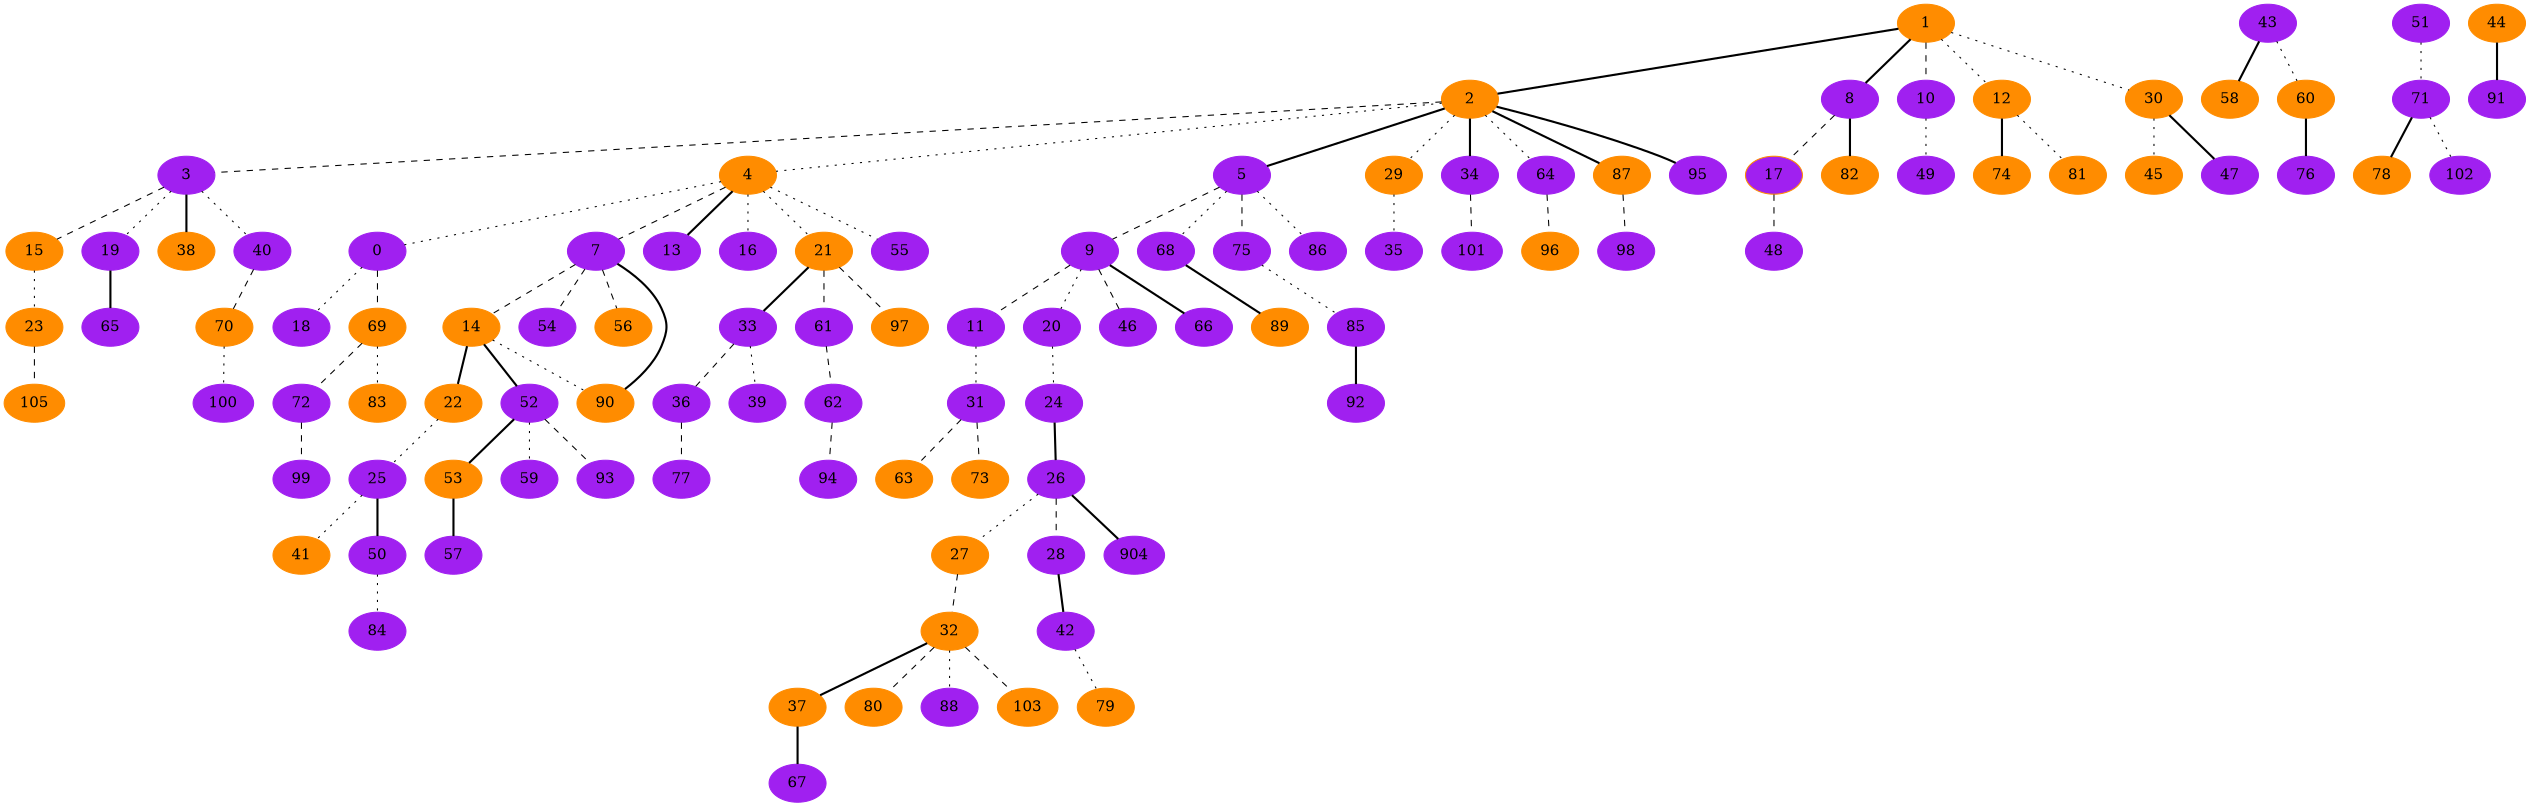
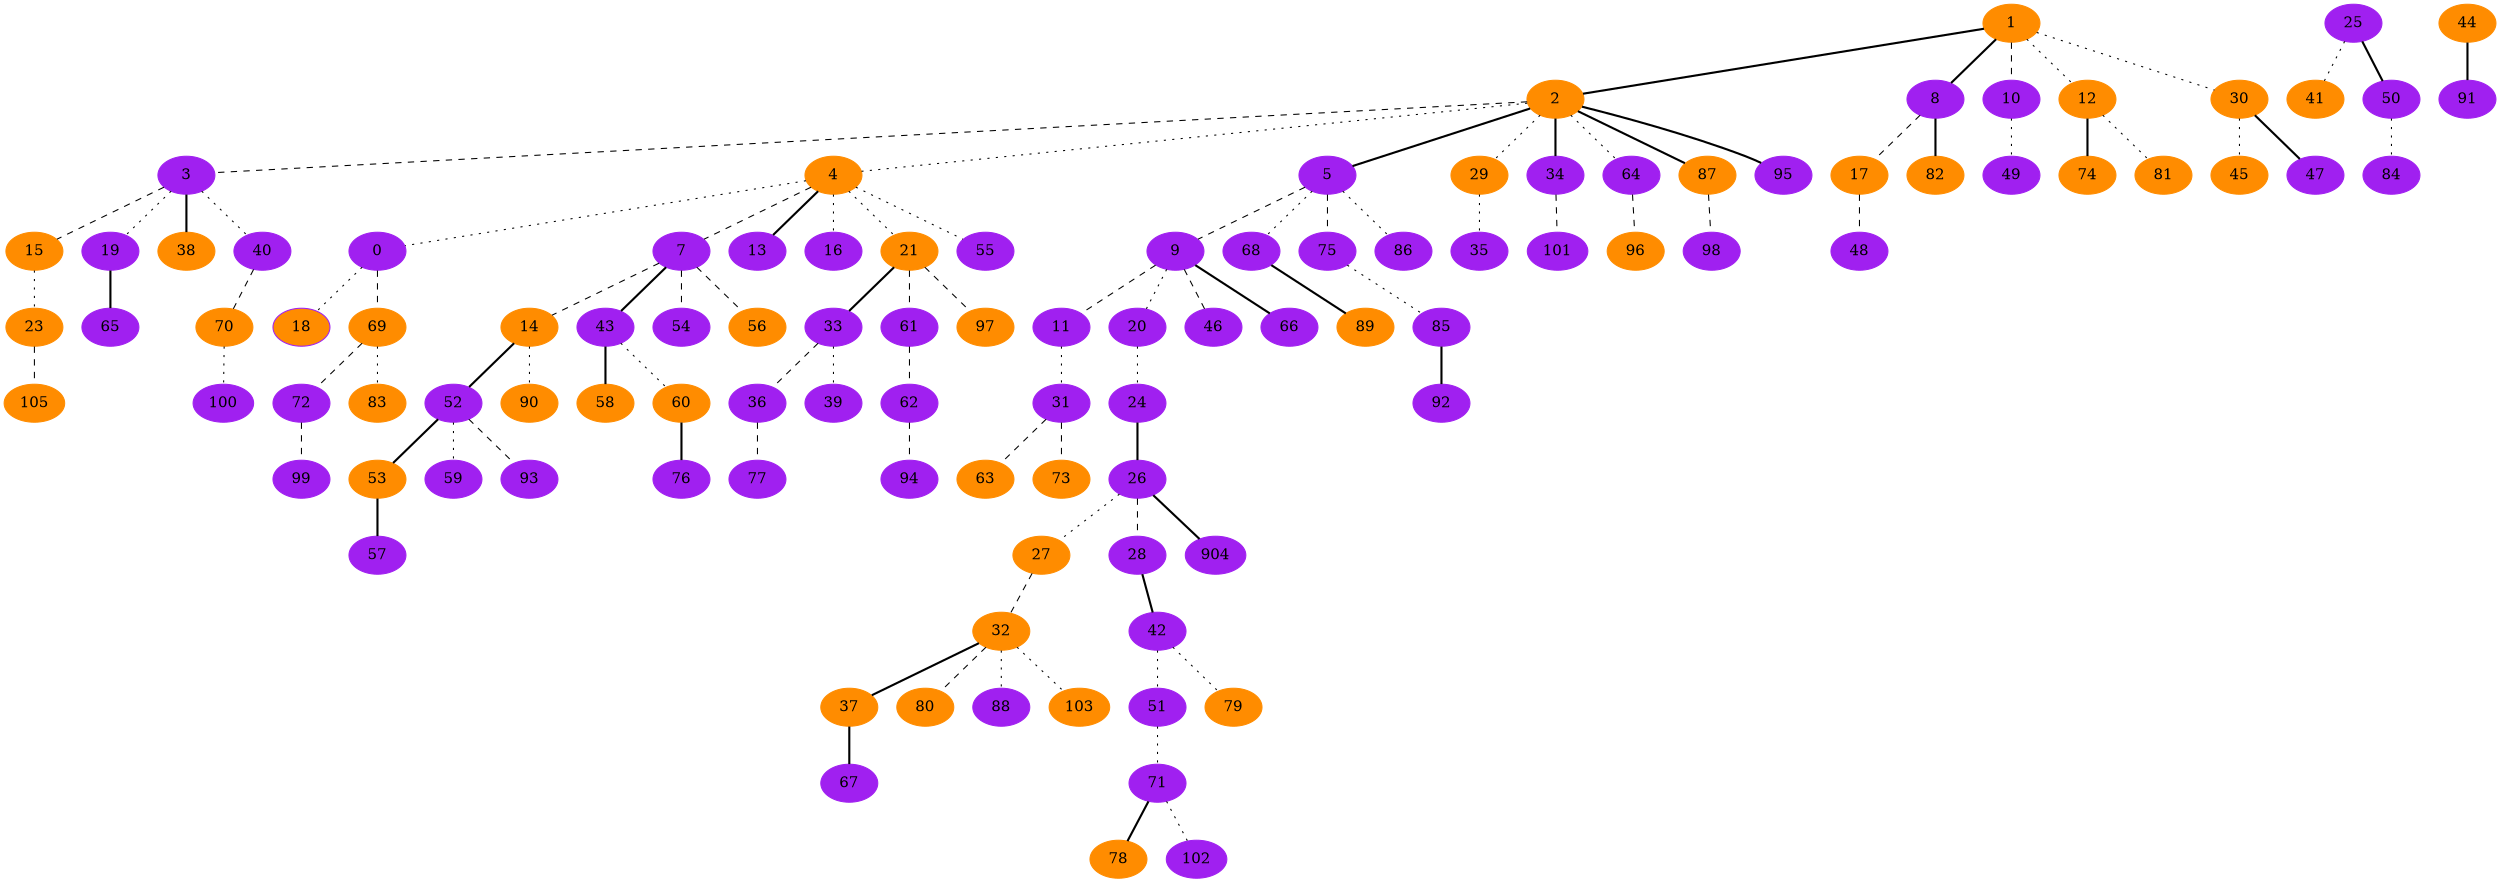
  graph {
    node [color=purple style=filled]
    edge [style=dotted]
    1 [color=darkorange]
    2 [color=darkorange]
    8
    10
    12 [color=darkorange]
    30 [color=darkorange]
    3
    4 [color=darkorange]
    5
    29 [color=darkorange]
    34
    64
    87 [color=darkorange]
    95
-   17 [color=darkorange fillcolor=purple]
+   17 [color=darkorange]
    82 [color=darkorange]
    49
    74 [color=darkorange]
    81 [color=darkorange]
    45 [color=darkorange]
    47
    15 [color=darkorange]
    19
    38 [color=darkorange]
    40
    n26 [label=0]
    7
    13
    16
    21 [color=darkorange]
    55
    9
    68
    75
    86
    35
    101
    96 [color=darkorange]
    98
    23 [color=darkorange]
    65
    70 [color=darkorange]
-   18
+   18 [fillcolor=darkorange]
    69 [color=darkorange]
    14 [color=darkorange]
    43
    54
    56 [color=darkorange]
    33
    61
    97 [color=darkorange]
    11
    20
    46
    66
    89 [color=darkorange]
    85
    72
    83 [color=darkorange]
-   22 [color=darkorange]
    52
    90 [color=darkorange]
    58 [color=darkorange]
    60 [color=darkorange]
    48
    31
    24
    63 [color=darkorange]
    73 [color=darkorange]
    25
    53 [color=darkorange]
    59
    93
    105 [color=darkorange]
    26
    36
    39
    62
    41 [color=darkorange]
    50
    27 [color=darkorange]
    28
    n83 [label=904]
    84
    32 [color=darkorange]
    42
    37 [color=darkorange]
    80 [color=darkorange]
    88
    103 [color=darkorange]
    51
    79 [color=darkorange]
    67
    77
    44 [color=darkorange]
    91
    100
    71
    76
    78 [color=darkorange]
    102
    57
    94
    99
    92
    1 -- 2 [style=bold]
    1 -- 8 [style=bold]
    1 -- 10 [style=dashed]
    1 -- 12
    1 -- 30
    2 -- 3 [style=dashed]
    2 -- 4
    2 -- 5 [style=bold]
    2 -- 29
    2 -- 34 [style=bold]
    2 -- 64
    2 -- 87 [style=bold]
    2 -- 95 [style=bold]
    8 -- 17 [style=dashed]
    8 -- 82 [style=bold]
    10 -- 49
    12 -- 74 [style=bold]
    12 -- 81
    30 -- 45
    30 -- 47 [style=bold]
    3 -- 15 [style=dashed]
    3 -- 19
    3 -- 38 [style=bold]
    3 -- 40
    4 -- n26
    4 -- 7 [style=dashed]
    4 -- 13 [style=bold]
    4 -- 16
    4 -- 21
    4 -- 55
    5 -- 9 [style=dashed]
    5 -- 68
    5 -- 75 [style=dashed]
    5 -- 86
    29 -- 35
    34 -- 101 [style=dashed]
    64 -- 96 [style=dashed]
    87 -- 98 [style=dashed]
    17 -- 48 [style=dashed]
    15 -- 23
    19 -- 65 [style=bold]
    40 -- 70 [style=dashed]
    n26 -- 18
    n26 -- 69 [style=dashed]
    7 -- 14 [style=dashed]
-   7 -- 90 [style=bold]
+   7 -- 43 [style=bold]
    7 -- 54 [style=dashed]
    7 -- 56 [style=dashed]
    21 -- 33 [style=bold]
    21 -- 61 [style=dashed]
    21 -- 97 [style=dashed]
    9 -- 11 [style=dashed]
    9 -- 20
    9 -- 46 [style=dashed]
    9 -- 66 [style=bold]
    68 -- 89 [style=bold]
    75 -- 85
    23 -- 105 [style=dashed]
    70 -- 100
    69 -- 72 [style=dashed]
    69 -- 83
-   14 -- 22 [style=bold]
    14 -- 52 [style=bold]
    14 -- 90
    43 -- 58 [style=bold]
    43 -- 60
    33 -- 36 [style=dashed]
    33 -- 39
    61 -- 62 [style=dashed]
    11 -- 31
    20 -- 24
    85 -- 92 [style=bold]
    72 -- 99 [style=dashed]
-   22 -- 25
    52 -- 53 [style=bold]
    52 -- 59
    52 -- 93 [style=dashed]
    60 -- 76 [style=bold]
    31 -- 63 [style=dashed]
    31 -- 73 [style=dashed]
    24 -- 26 [style=bold]
    25 -- 41
    25 -- 50 [style=bold]
    53 -- 57 [style=bold]
    26 -- 27
    26 -- 28 [style=dashed]
    26 -- n83 [style=bold]
    36 -- 77 [style=dashed]
    62 -- 94 [style=dashed]
    50 -- 84
    27 -- 32 [style=dashed]
    28 -- 42 [style=bold]
    32 -- 37 [style=bold]
    32 -- 80 [style=dashed]
    32 -- 88
-   32 -- 103 [style=dashed]
+   32 -- 103
+   42 -- 51
    42 -- 79
    37 -- 67 [style=bold]
    51 -- 71
    44 -- 91 [style=bold]
    71 -- 78 [style=bold]
    71 -- 102
  }
